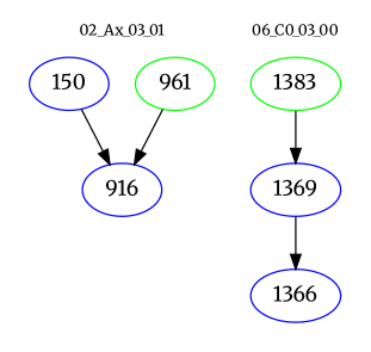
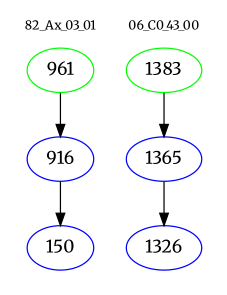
  digraph {
    fontname=Merriweather
    node [color=blue fontname=Merriweather]
    edge [color=black fontname=Merriweather]
    n1 [color=green label=961]
    n2 [label=916]
    n3 [label=150]
    n4 [color=green label=1383]
-   n5 [label=1369]
-   n6 [label=1366]
+   n5 [label=1365]
+   n6 [label=1326]
    subgraph cluster_1 {
      color=white
      fontsize=10
-     label="02_Ax_03_01"
+     label="82_Ax_03_01"
      n1
      n2
      n3
    }
    subgraph cluster_2 {
      color=white
      fontsize=10
-     label="06_C0_03_00"
+     label="06_C0_43_00"
      n4
      n5
      n6
    }
    n1 -> n2
-   n3 -> n2
+   n2 -> n3
    n4 -> n5
    n5 -> n6
  }
